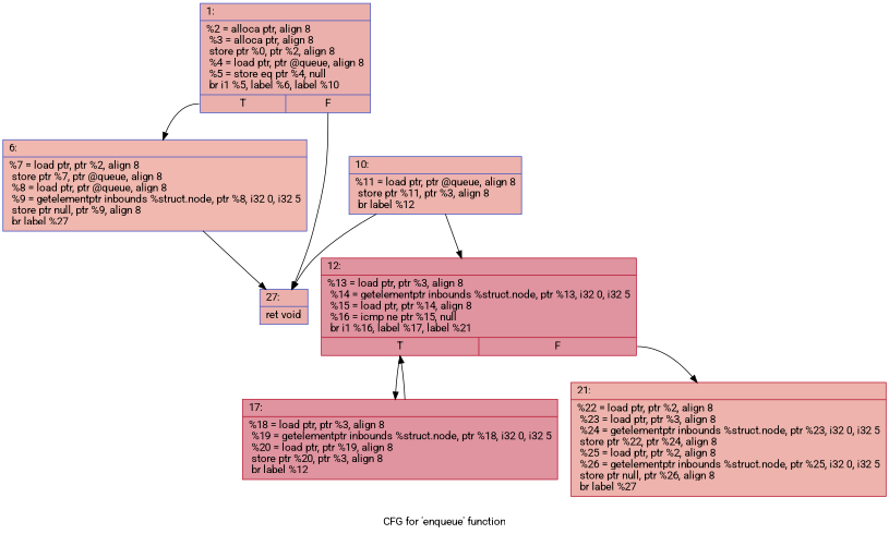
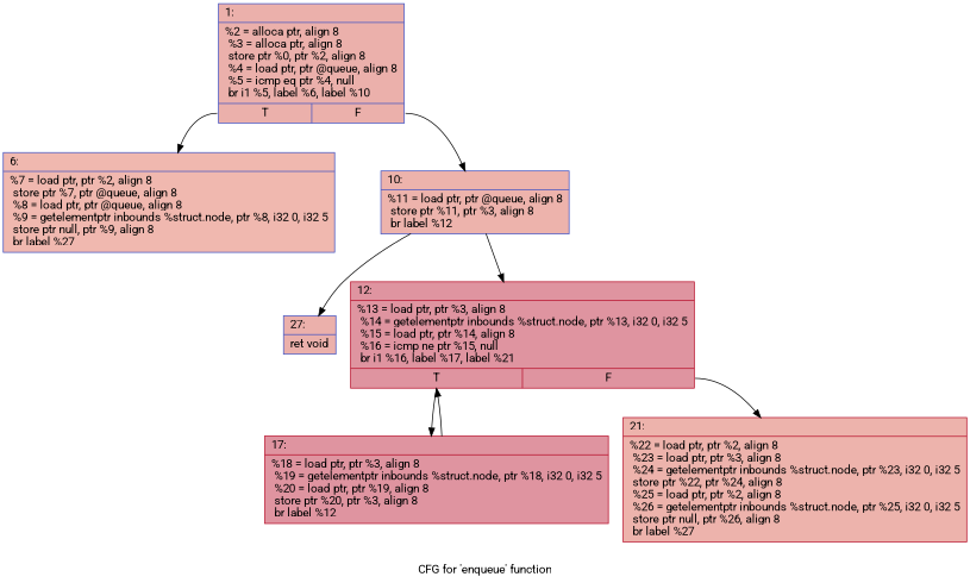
  digraph {
    fontname=Roboto
    label="CFG for 'enqueue' function"
    node [color="#3d50c3ff" fillcolor="#d24b4070" fontname=Roboto shape=record style=filled]
    edge [fontname=Roboto]
-   n1 [label="{1:\l|  %2 = alloca ptr, align 8\l  %3 = alloca ptr, align 8\l  store ptr %0, ptr %2, align 8\l  %4 = load ptr, ptr @queue, align 8\l  %5 = store eq ptr %4, null\l  br i1 %5, label %6, label %10\l|{<s0>T|<s1>F}}"]
+   n1 [label="{1:\l|  %2 = alloca ptr, align 8\l  %3 = alloca ptr, align 8\l  store ptr %0, ptr %2, align 8\l  %4 = load ptr, ptr @queue, align 8\l  %5 = icmp eq ptr %4, null\l  br i1 %5, label %6, label %10\l|{<s0>T|<s1>F}}"]
    n2 [fillcolor="#dc5d4a70" label="{6:\l|  %7 = load ptr, ptr %2, align 8\l  store ptr %7, ptr @queue, align 8\l  %8 = load ptr, ptr @queue, align 8\l  %9 = getelementptr inbounds %struct.node, ptr %8, i32 0, i32 5\l  store ptr null, ptr %9, align 8\l  br label %27\l}"]
    n3 [fillcolor="#d6524470" label="{10:\l|  %11 = load ptr, ptr @queue, align 8\l  store ptr %11, ptr %3, align 8\l  br label %12\l}"]
    n4 [label="{27:\l|  ret void\l}"]
    n5 [color="#b70d28ff" fillcolor="#b70d2870" label="{12:\l|  %13 = load ptr, ptr %3, align 8\l  %14 = getelementptr inbounds %struct.node, ptr %13, i32 0, i32 5\l  %15 = load ptr, ptr %14, align 8\l  %16 = icmp ne ptr %15, null\l  br i1 %16, label %17, label %21\l|{<s0>T|<s1>F}}"]
    n6 [color="#b70d28ff" fillcolor="#b70d2870" label="{17:\l|  %18 = load ptr, ptr %3, align 8\l  %19 = getelementptr inbounds %struct.node, ptr %18, i32 0, i32 5\l  %20 = load ptr, ptr %19, align 8\l  store ptr %20, ptr %3, align 8\l  br label %12\l}"]
    n7 [color="#b70d28ff" fillcolor="#d6524470" label="{21:\l|  %22 = load ptr, ptr %2, align 8\l  %23 = load ptr, ptr %3, align 8\l  %24 = getelementptr inbounds %struct.node, ptr %23, i32 0, i32 5\l  store ptr %22, ptr %24, align 8\l  %25 = load ptr, ptr %2, align 8\l  %26 = getelementptr inbounds %struct.node, ptr %25, i32 0, i32 5\l  store ptr null, ptr %26, align 8\l  br label %27\l}"]
    n1 -> n2 [tailport=s0]
-   n1 -> n4 [tailport=s1]
-   n2 -> n4
+   n1 -> n3 [tailport=s1]
    n3 -> n4
    n3 -> n5
    n5 -> n6 [tailport=s0]
    n5 -> n7 [tailport=s1]
    n6 -> n5
  }
